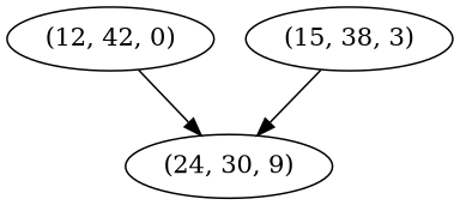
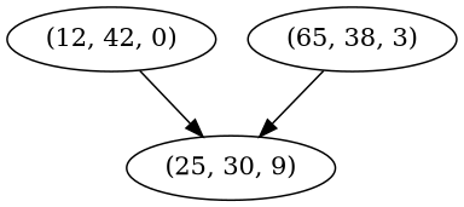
  digraph {
    "(12, 42, 0)"
-   "(24, 30, 9)"
-   "(15, 38, 3)"
+   "(24, 30, 9)" [label="(25, 30, 9)"]
+   "(15, 38, 3)" [label="(65, 38, 3)"]
    "(12, 42, 0)" -> "(24, 30, 9)"
    "(15, 38, 3)" -> "(24, 30, 9)"
  }
